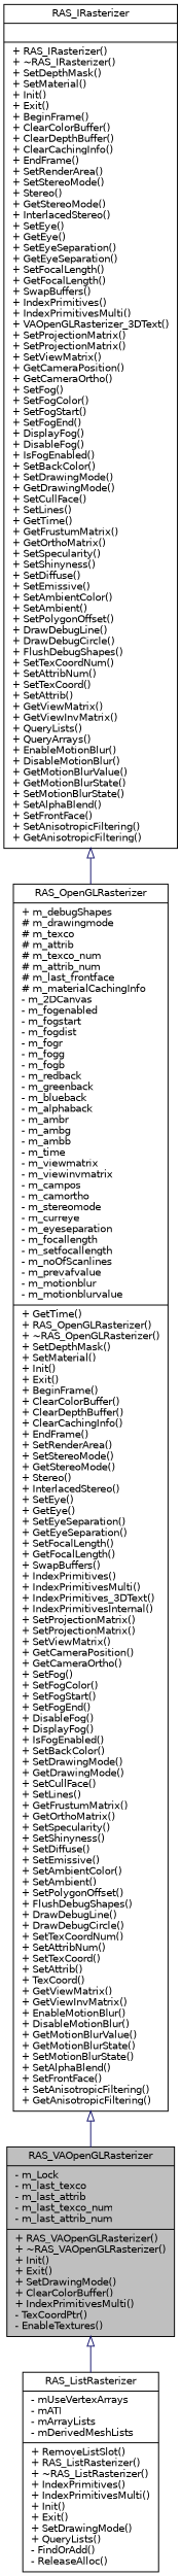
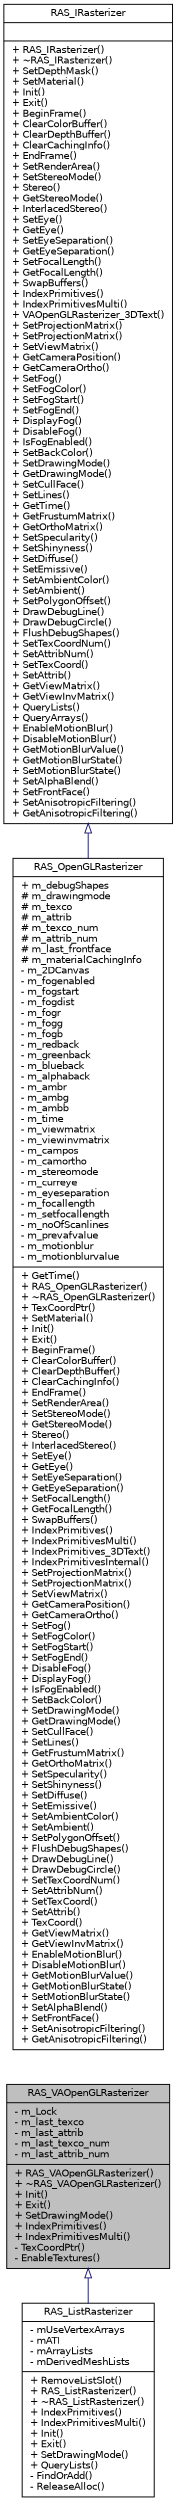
  digraph {
    node [color=black fillcolor=white fontname=Helvetica fontsize=10 shape=record style=filled]
    edge [arrowtail=empty color=midnightblue dir=back fontname=Helvetica fontsize=10 labelfontname=Helvetica labelfontsize=10 style=solid]
-   n1 [fillcolor=grey75 fontcolor=black height=0.2 label="{RAS_VAOpenGLRasterizer\n|- m_Lock\l- m_last_texco\l- m_last_attrib\l- m_last_texco_num\l- m_last_attrib_num\l|+ RAS_VAOpenGLRasterizer()\l+ ~RAS_VAOpenGLRasterizer()\l+ Init()\l+ Exit()\l+ SetDrawingMode()\l+ ClearColorBuffer()\l+ IndexPrimitivesMulti()\l- TexCoordPtr()\l- EnableTextures()\l}" width=0.4]
+   n1 [fillcolor=grey75 fontcolor=black height=0.2 label="{RAS_VAOpenGLRasterizer\n|- m_Lock\l- m_last_texco\l- m_last_attrib\l- m_last_texco_num\l- m_last_attrib_num\l|+ RAS_VAOpenGLRasterizer()\l+ ~RAS_VAOpenGLRasterizer()\l+ Init()\l+ Exit()\l+ SetDrawingMode()\l+ IndexPrimitives()\l+ IndexPrimitivesMulti()\l- TexCoordPtr()\l- EnableTextures()\l}" width=0.4]
    n2 [height=0.2 label="{RAS_ListRasterizer\n|- mUseVertexArrays\l- mATI\l- mArrayLists\l- mDerivedMeshLists\l|+ RemoveListSlot()\l+ RAS_ListRasterizer()\l+ ~RAS_ListRasterizer()\l+ IndexPrimitives()\l+ IndexPrimitivesMulti()\l+ Init()\l+ Exit()\l+ SetDrawingMode()\l+ QueryLists()\l- FindOrAdd()\l- ReleaseAlloc()\l}" width=0.4]
-   n3 [height=0.2 label="{RAS_OpenGLRasterizer\n|+ m_debugShapes\l# m_drawingmode\l# m_texco\l# m_attrib\l# m_texco_num\l# m_attrib_num\l# m_last_frontface\l# m_materialCachingInfo\l- m_2DCanvas\l- m_fogenabled\l- m_fogstart\l- m_fogdist\l- m_fogr\l- m_fogg\l- m_fogb\l- m_redback\l- m_greenback\l- m_blueback\l- m_alphaback\l- m_ambr\l- m_ambg\l- m_ambb\l- m_time\l- m_viewmatrix\l- m_viewinvmatrix\l- m_campos\l- m_camortho\l- m_stereomode\l- m_curreye\l- m_eyeseparation\l- m_focallength\l- m_setfocallength\l- m_noOfScanlines\l- m_prevafvalue\l- m_motionblur\l- m_motionblurvalue\l|+ GetTime()\l+ RAS_OpenGLRasterizer()\l+ ~RAS_OpenGLRasterizer()\l+ SetDepthMask()\l+ SetMaterial()\l+ Init()\l+ Exit()\l+ BeginFrame()\l+ ClearColorBuffer()\l+ ClearDepthBuffer()\l+ ClearCachingInfo()\l+ EndFrame()\l+ SetRenderArea()\l+ SetStereoMode()\l+ GetStereoMode()\l+ Stereo()\l+ InterlacedStereo()\l+ SetEye()\l+ GetEye()\l+ SetEyeSeparation()\l+ GetEyeSeparation()\l+ SetFocalLength()\l+ GetFocalLength()\l+ SwapBuffers()\l+ IndexPrimitives()\l+ IndexPrimitivesMulti()\l+ IndexPrimitives_3DText()\l+ IndexPrimitivesInternal()\l+ SetProjectionMatrix()\l+ SetProjectionMatrix()\l+ SetViewMatrix()\l+ GetCameraPosition()\l+ GetCameraOrtho()\l+ SetFog()\l+ SetFogColor()\l+ SetFogStart()\l+ SetFogEnd()\l+ DisableFog()\l+ DisplayFog()\l+ IsFogEnabled()\l+ SetBackColor()\l+ SetDrawingMode()\l+ GetDrawingMode()\l+ SetCullFace()\l+ SetLines()\l+ GetFrustumMatrix()\l+ GetOrthoMatrix()\l+ SetSpecularity()\l+ SetShinyness()\l+ SetDiffuse()\l+ SetEmissive()\l+ SetAmbientColor()\l+ SetAmbient()\l+ SetPolygonOffset()\l+ FlushDebugShapes()\l+ DrawDebugLine()\l+ DrawDebugCircle()\l+ SetTexCoordNum()\l+ SetAttribNum()\l+ SetTexCoord()\l+ SetAttrib()\l+ TexCoord()\l+ GetViewMatrix()\l+ GetViewInvMatrix()\l+ EnableMotionBlur()\l+ DisableMotionBlur()\l+ GetMotionBlurValue()\l+ GetMotionBlurState()\l+ SetMotionBlurState()\l+ SetAlphaBlend()\l+ SetFrontFace()\l+ SetAnisotropicFiltering()\l+ GetAnisotropicFiltering()\l}" width=0.4]
+   n3 [height=0.2 label="{RAS_OpenGLRasterizer\n|+ m_debugShapes\l# m_drawingmode\l# m_texco\l# m_attrib\l# m_texco_num\l# m_attrib_num\l# m_last_frontface\l# m_materialCachingInfo\l- m_2DCanvas\l- m_fogenabled\l- m_fogstart\l- m_fogdist\l- m_fogr\l- m_fogg\l- m_fogb\l- m_redback\l- m_greenback\l- m_blueback\l- m_alphaback\l- m_ambr\l- m_ambg\l- m_ambb\l- m_time\l- m_viewmatrix\l- m_viewinvmatrix\l- m_campos\l- m_camortho\l- m_stereomode\l- m_curreye\l- m_eyeseparation\l- m_focallength\l- m_setfocallength\l- m_noOfScanlines\l- m_prevafvalue\l- m_motionblur\l- m_motionblurvalue\l|+ GetTime()\l+ RAS_OpenGLRasterizer()\l+ ~RAS_OpenGLRasterizer()\l+ TexCoordPtr()\l+ SetMaterial()\l+ Init()\l+ Exit()\l+ BeginFrame()\l+ ClearColorBuffer()\l+ ClearDepthBuffer()\l+ ClearCachingInfo()\l+ EndFrame()\l+ SetRenderArea()\l+ SetStereoMode()\l+ GetStereoMode()\l+ Stereo()\l+ InterlacedStereo()\l+ SetEye()\l+ GetEye()\l+ SetEyeSeparation()\l+ GetEyeSeparation()\l+ SetFocalLength()\l+ GetFocalLength()\l+ SwapBuffers()\l+ IndexPrimitives()\l+ IndexPrimitivesMulti()\l+ IndexPrimitives_3DText()\l+ IndexPrimitivesInternal()\l+ SetProjectionMatrix()\l+ SetProjectionMatrix()\l+ SetViewMatrix()\l+ GetCameraPosition()\l+ GetCameraOrtho()\l+ SetFog()\l+ SetFogColor()\l+ SetFogStart()\l+ SetFogEnd()\l+ DisableFog()\l+ DisplayFog()\l+ IsFogEnabled()\l+ SetBackColor()\l+ SetDrawingMode()\l+ GetDrawingMode()\l+ SetCullFace()\l+ SetLines()\l+ GetFrustumMatrix()\l+ GetOrthoMatrix()\l+ SetSpecularity()\l+ SetShinyness()\l+ SetDiffuse()\l+ SetEmissive()\l+ SetAmbientColor()\l+ SetAmbient()\l+ SetPolygonOffset()\l+ FlushDebugShapes()\l+ DrawDebugLine()\l+ DrawDebugCircle()\l+ SetTexCoordNum()\l+ SetAttribNum()\l+ SetTexCoord()\l+ SetAttrib()\l+ TexCoord()\l+ GetViewMatrix()\l+ GetViewInvMatrix()\l+ EnableMotionBlur()\l+ DisableMotionBlur()\l+ GetMotionBlurValue()\l+ GetMotionBlurState()\l+ SetMotionBlurState()\l+ SetAlphaBlend()\l+ SetFrontFace()\l+ SetAnisotropicFiltering()\l+ GetAnisotropicFiltering()\l}" width=0.4]
    n4 [height=0.2 label="{RAS_IRasterizer\n||+ RAS_IRasterizer()\l+ ~RAS_IRasterizer()\l+ SetDepthMask()\l+ SetMaterial()\l+ Init()\l+ Exit()\l+ BeginFrame()\l+ ClearColorBuffer()\l+ ClearDepthBuffer()\l+ ClearCachingInfo()\l+ EndFrame()\l+ SetRenderArea()\l+ SetStereoMode()\l+ Stereo()\l+ GetStereoMode()\l+ InterlacedStereo()\l+ SetEye()\l+ GetEye()\l+ SetEyeSeparation()\l+ GetEyeSeparation()\l+ SetFocalLength()\l+ GetFocalLength()\l+ SwapBuffers()\l+ IndexPrimitives()\l+ IndexPrimitivesMulti()\l+ VAOpenGLRasterizer_3DText()\l+ SetProjectionMatrix()\l+ SetProjectionMatrix()\l+ SetViewMatrix()\l+ GetCameraPosition()\l+ GetCameraOrtho()\l+ SetFog()\l+ SetFogColor()\l+ SetFogStart()\l+ SetFogEnd()\l+ DisplayFog()\l+ DisableFog()\l+ IsFogEnabled()\l+ SetBackColor()\l+ SetDrawingMode()\l+ GetDrawingMode()\l+ SetCullFace()\l+ SetLines()\l+ GetTime()\l+ GetFrustumMatrix()\l+ GetOrthoMatrix()\l+ SetSpecularity()\l+ SetShinyness()\l+ SetDiffuse()\l+ SetEmissive()\l+ SetAmbientColor()\l+ SetAmbient()\l+ SetPolygonOffset()\l+ DrawDebugLine()\l+ DrawDebugCircle()\l+ FlushDebugShapes()\l+ SetTexCoordNum()\l+ SetAttribNum()\l+ SetTexCoord()\l+ SetAttrib()\l+ GetViewMatrix()\l+ GetViewInvMatrix()\l+ QueryLists()\l+ QueryArrays()\l+ EnableMotionBlur()\l+ DisableMotionBlur()\l+ GetMotionBlurValue()\l+ GetMotionBlurState()\l+ SetMotionBlurState()\l+ SetAlphaBlend()\l+ SetFrontFace()\l+ SetAnisotropicFiltering()\l+ GetAnisotropicFiltering()\l}" width=0.4]
    n1 -> n2
-   n3 -> n1
    n4 -> n3
  }
